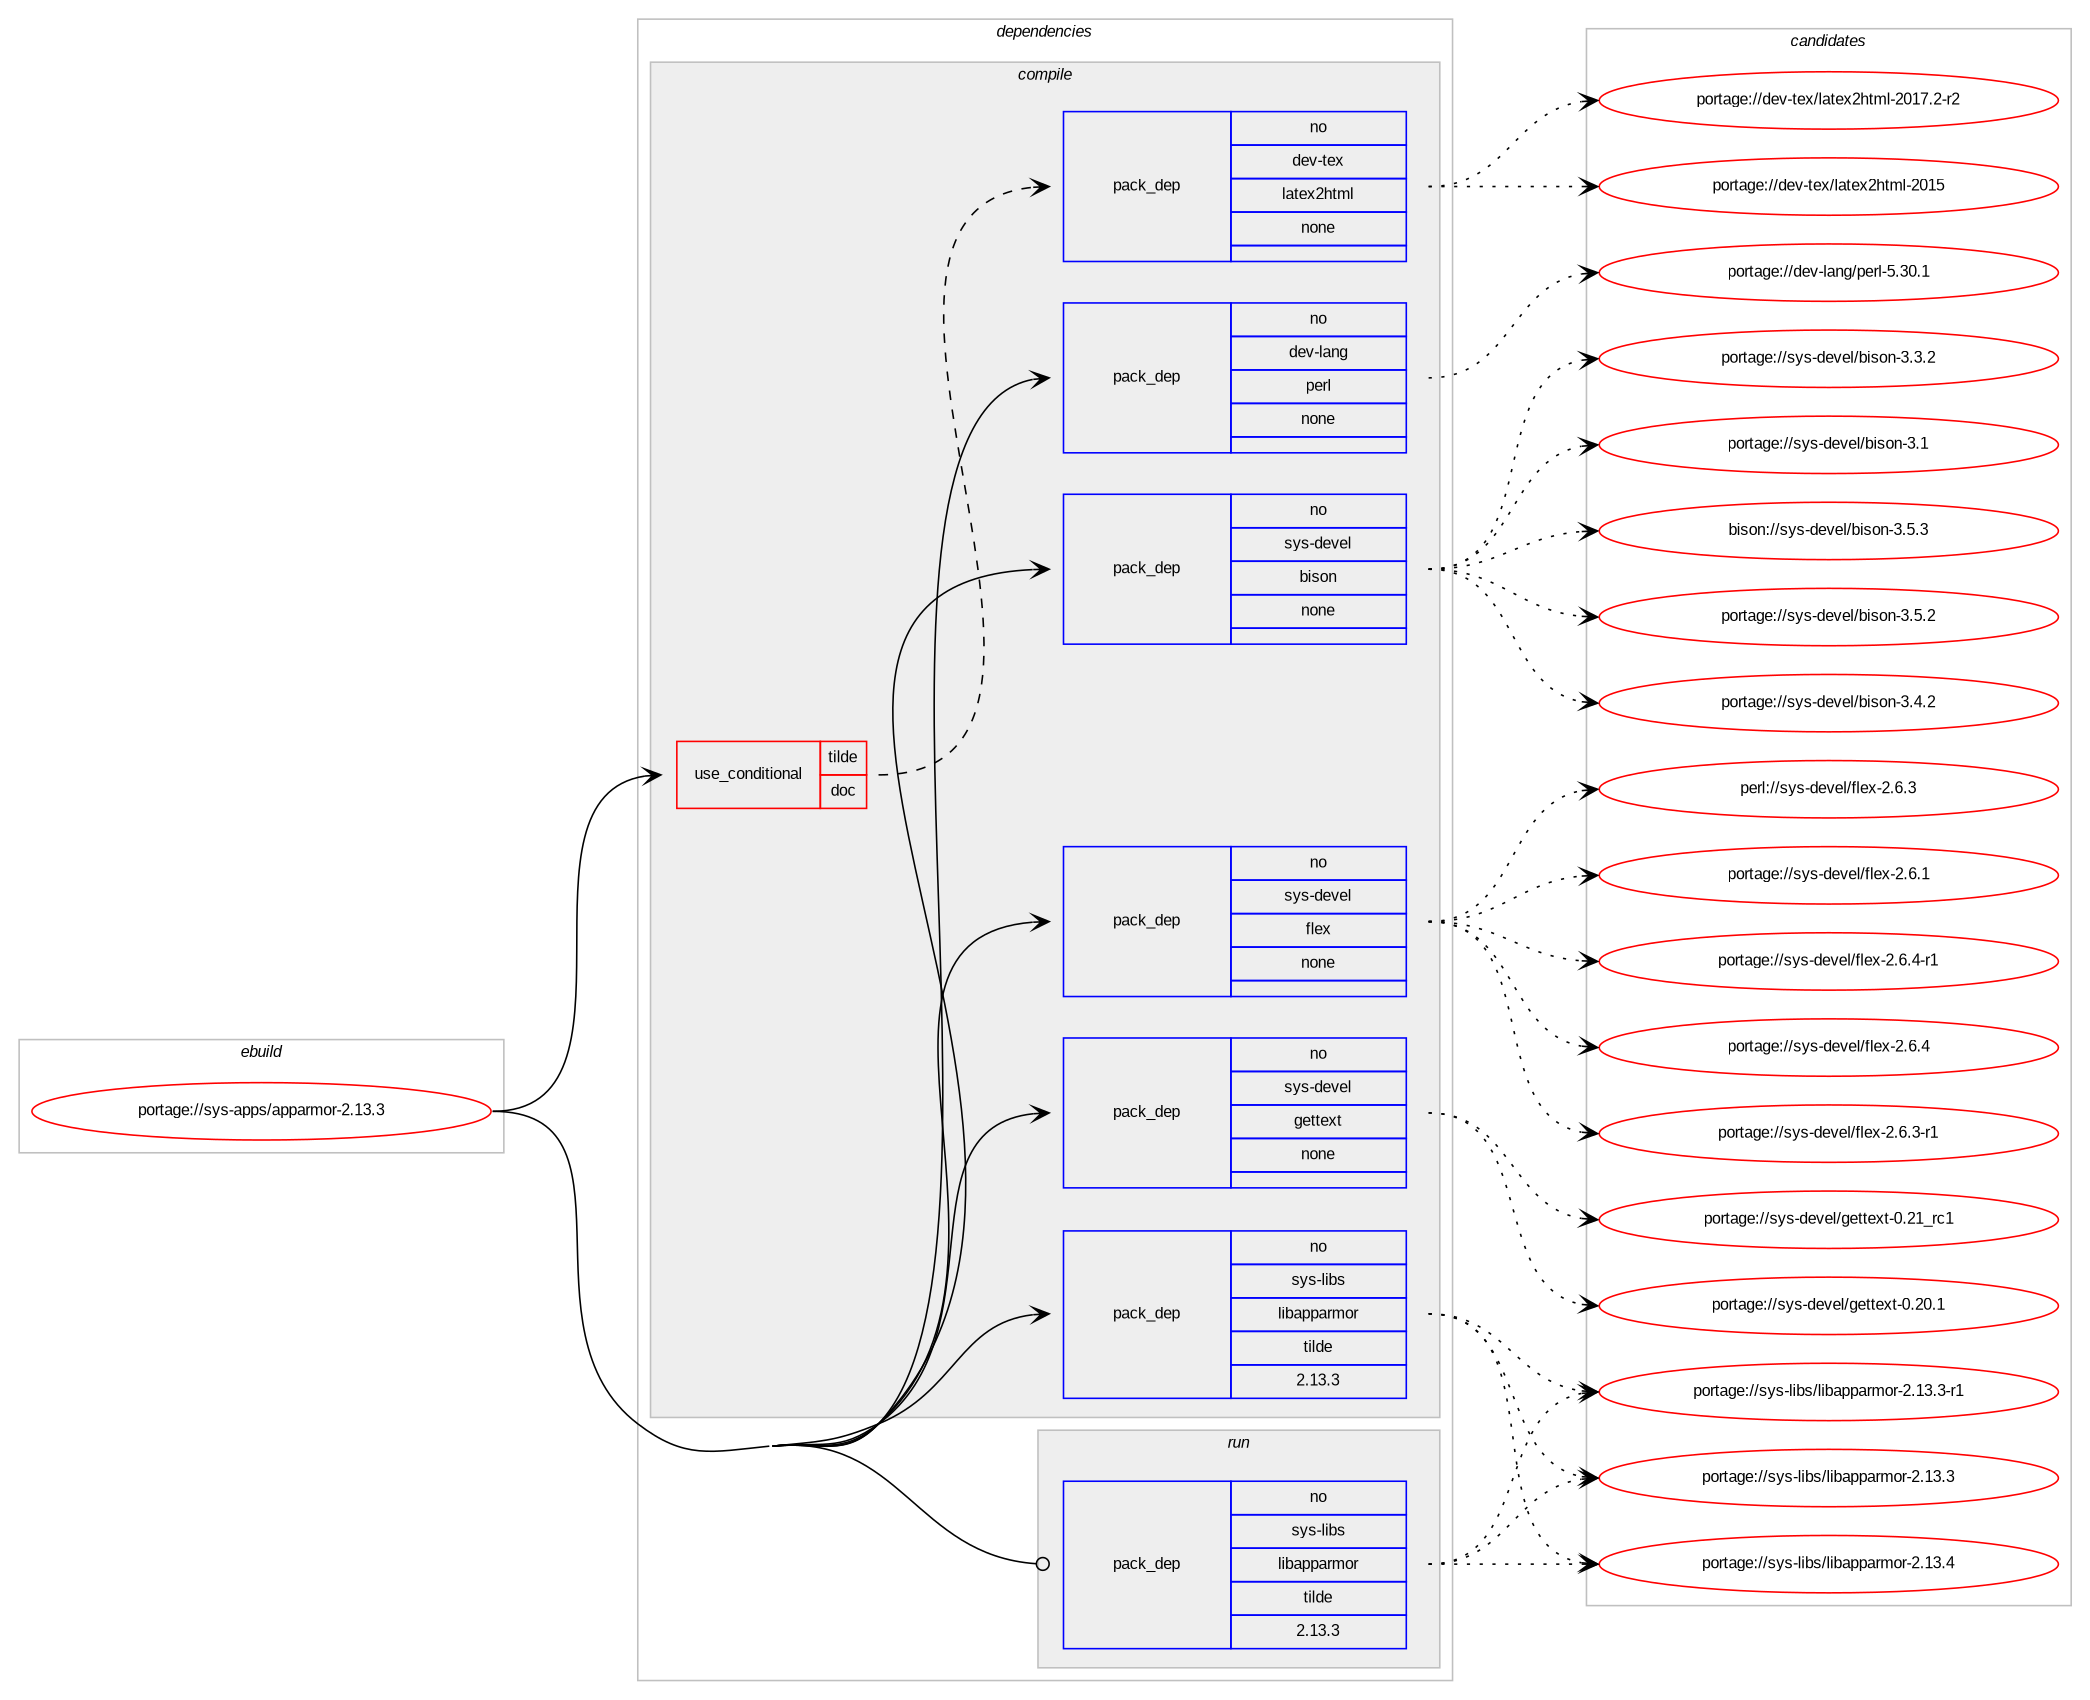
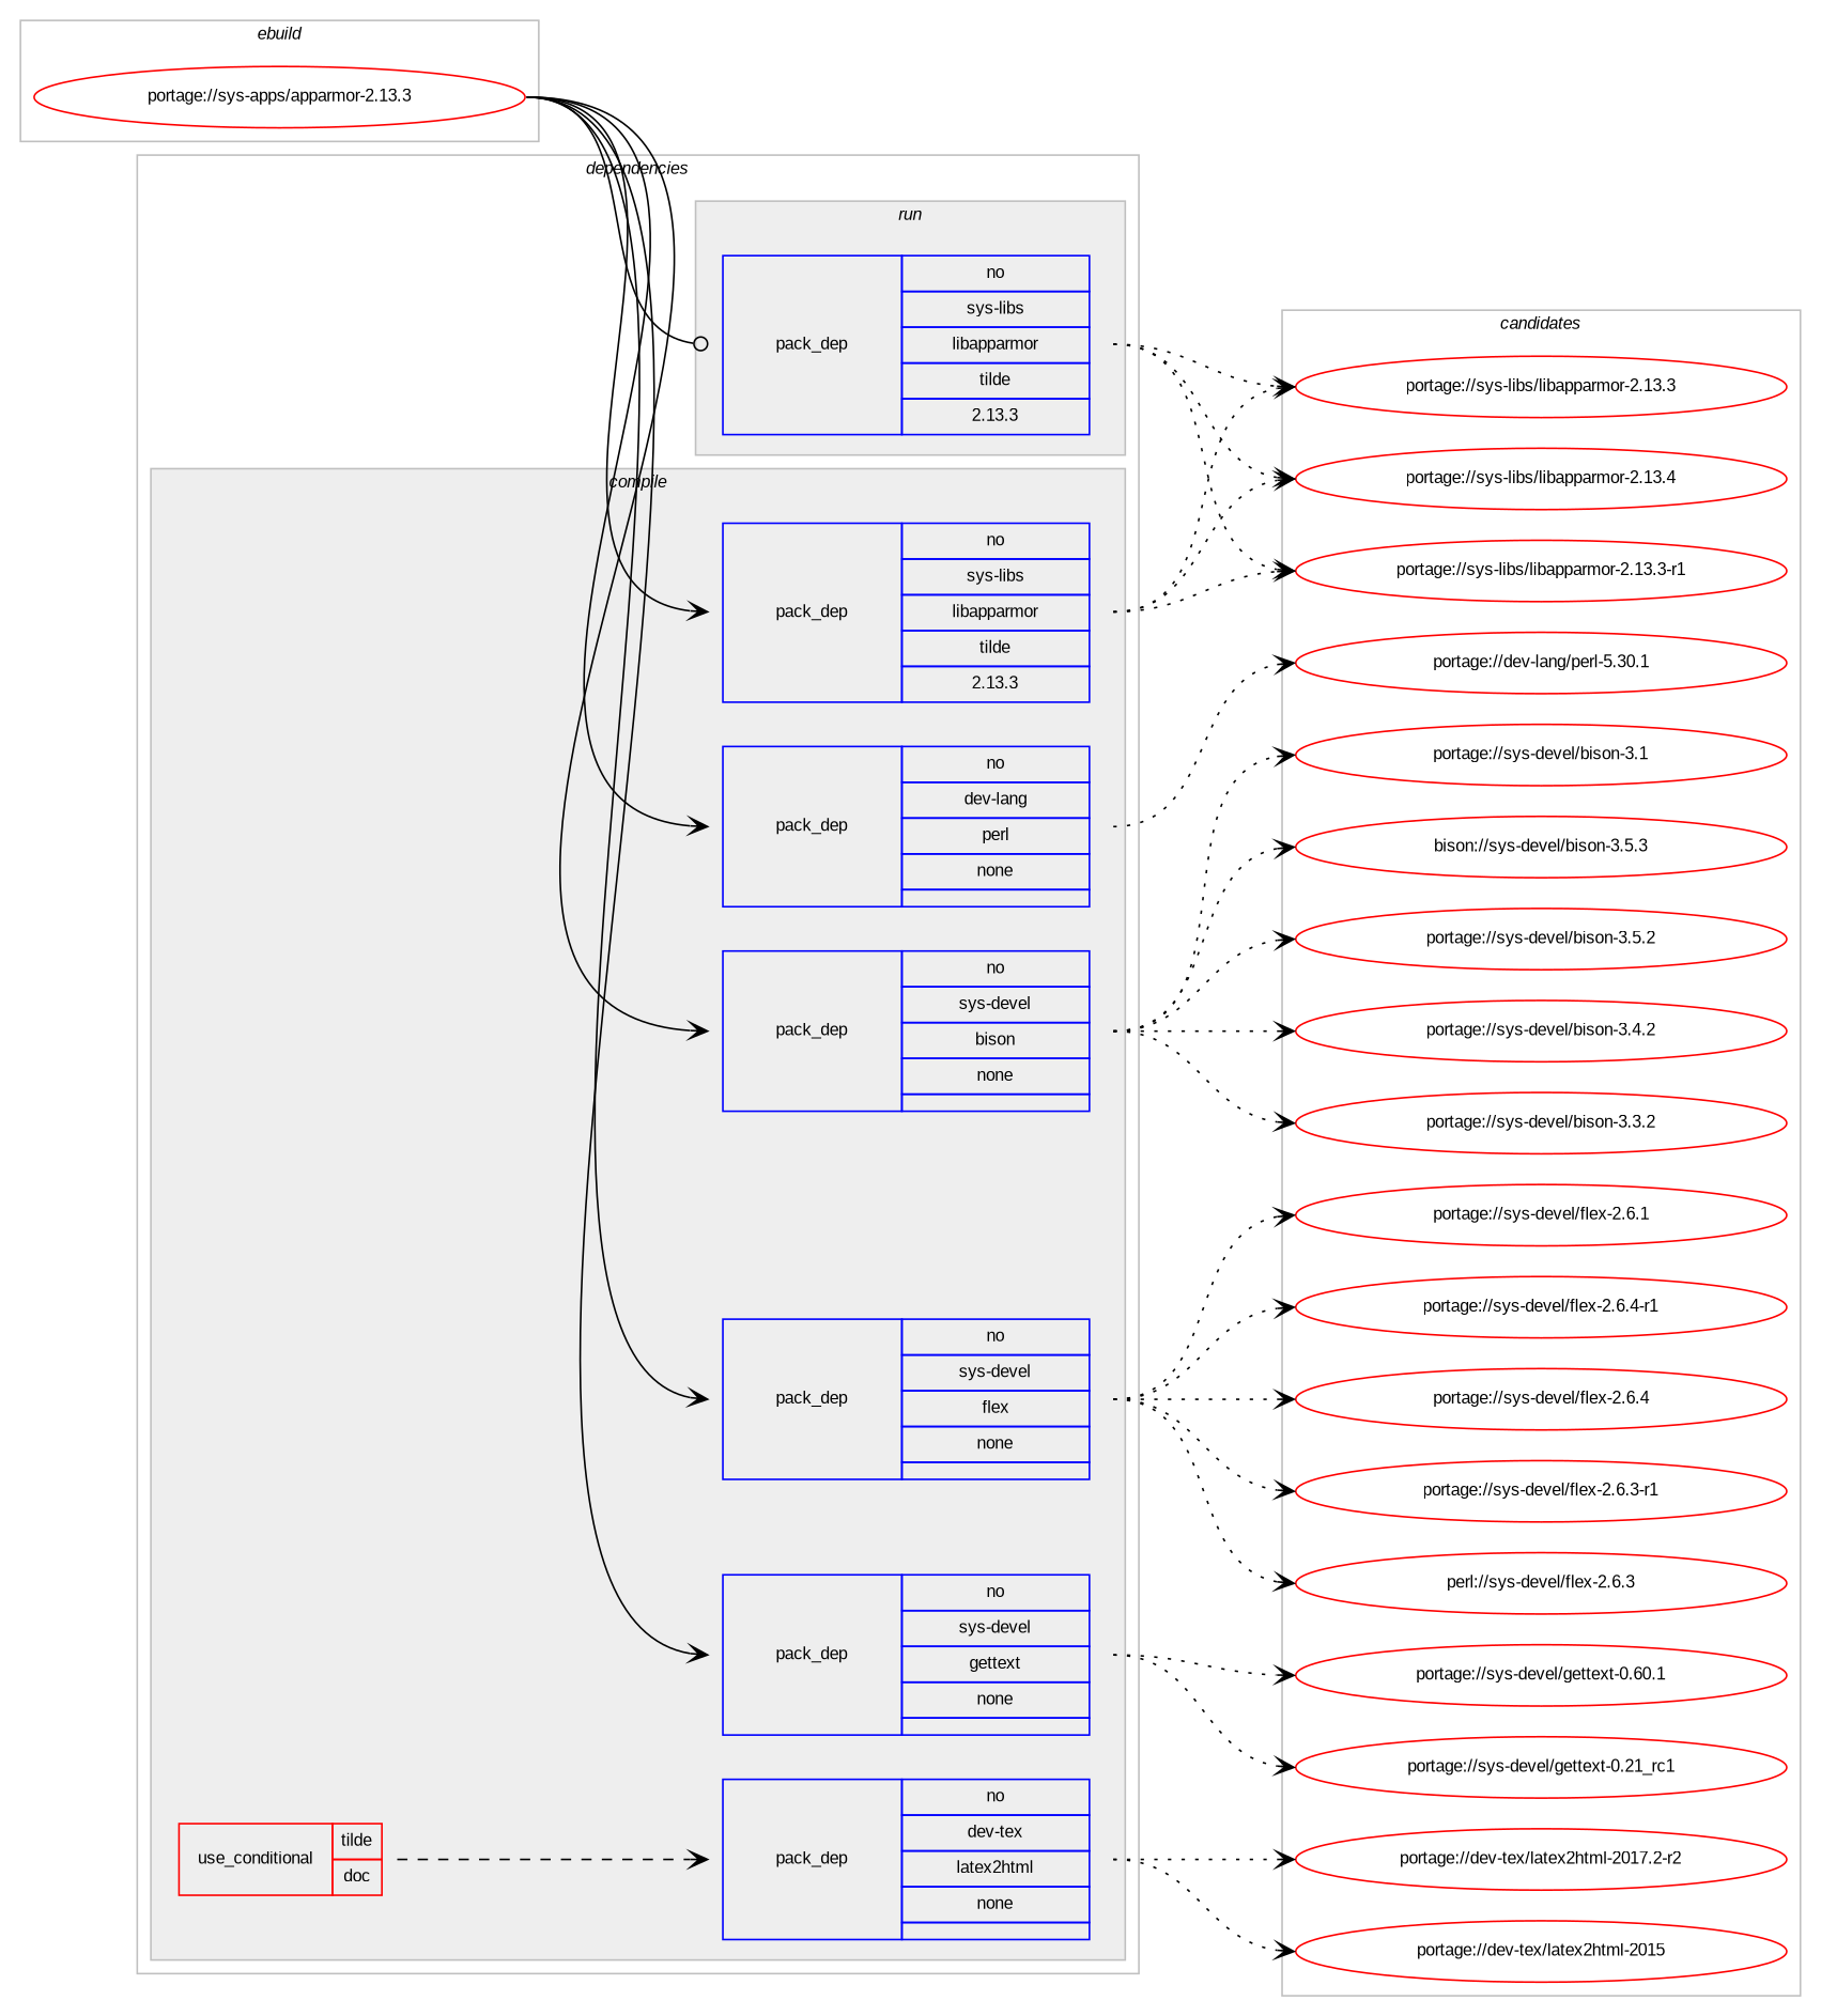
  digraph {
    compound=true
    concentrate=true
    fontname="Liberation Sans"
    fontsize=10
    newrank=true
    rankdir=LR
    ranksep=1.5
    node [color=red fontname="Liberation Sans" fontsize=10]
    edge [arrowhead=vee fontname="Liberation Sans" headport=w style=dotted tailport=e weight=100]
    n1 [label="portage://sys-apps/apparmor-2.13.3" width=4]
    n2 [color=blue label=<<TABLE BORDER="0" CELLBORDER="1" CELLSPACING="0" CELLPADDING="4" WIDTH="220"><TR><TD ROWSPAN="6" CELLPADDING="30">pack_dep</TD></TR><TR><TD WIDTH="110">no</TD></TR><TR><TD>dev-tex</TD></TR><TR><TD>latex2html</TD></TR><TR><TD>none</TD></TR><TR><TD></TD></TR></TABLE>> shape=none]
    n3 [label=<<TABLE BORDER="0" CELLBORDER="1" CELLSPACING="0" CELLPADDING="4"><TR><TD ROWSPAN="3" CELLPADDING="10">use_conditional</TD></TR><TR><TD>tilde</TD></TR><TR><TD>doc</TD></TR></TABLE>> shape=none]
    n4 [color=blue label=<<TABLE BORDER="0" CELLBORDER="1" CELLSPACING="0" CELLPADDING="4" WIDTH="220"><TR><TD ROWSPAN="6" CELLPADDING="30">pack_dep</TD></TR><TR><TD WIDTH="110">no</TD></TR><TR><TD>dev-lang</TD></TR><TR><TD>perl</TD></TR><TR><TD>none</TD></TR><TR><TD></TD></TR></TABLE>> shape=none]
    n5 [color=blue label=<<TABLE BORDER="0" CELLBORDER="1" CELLSPACING="0" CELLPADDING="4" WIDTH="220"><TR><TD ROWSPAN="6" CELLPADDING="30">pack_dep</TD></TR><TR><TD WIDTH="110">no</TD></TR><TR><TD>sys-devel</TD></TR><TR><TD>bison</TD></TR><TR><TD>none</TD></TR><TR><TD></TD></TR></TABLE>> shape=none]
    n6 [color=blue label=<<TABLE BORDER="0" CELLBORDER="1" CELLSPACING="0" CELLPADDING="4" WIDTH="220"><TR><TD ROWSPAN="6" CELLPADDING="30">pack_dep</TD></TR><TR><TD WIDTH="110">no</TD></TR><TR><TD>sys-devel</TD></TR><TR><TD>flex</TD></TR><TR><TD>none</TD></TR><TR><TD></TD></TR></TABLE>> shape=none]
    n7 [color=blue label=<<TABLE BORDER="0" CELLBORDER="1" CELLSPACING="0" CELLPADDING="4" WIDTH="220"><TR><TD ROWSPAN="6" CELLPADDING="30">pack_dep</TD></TR><TR><TD WIDTH="110">no</TD></TR><TR><TD>sys-devel</TD></TR><TR><TD>gettext</TD></TR><TR><TD>none</TD></TR><TR><TD></TD></TR></TABLE>> shape=none]
    n8 [color=blue label=<<TABLE BORDER="0" CELLBORDER="1" CELLSPACING="0" CELLPADDING="4" WIDTH="220"><TR><TD ROWSPAN="6" CELLPADDING="30">pack_dep</TD></TR><TR><TD WIDTH="110">no</TD></TR><TR><TD>sys-libs</TD></TR><TR><TD>libapparmor</TD></TR><TR><TD>tilde</TD></TR><TR><TD>2.13.3</TD></TR></TABLE>> shape=none]
    n9 [color=blue label=<<TABLE BORDER="0" CELLBORDER="1" CELLSPACING="0" CELLPADDING="4" WIDTH="220"><TR><TD ROWSPAN="6" CELLPADDING="30">pack_dep</TD></TR><TR><TD WIDTH="110">no</TD></TR><TR><TD>sys-libs</TD></TR><TR><TD>libapparmor</TD></TR><TR><TD>tilde</TD></TR><TR><TD>2.13.3</TD></TR></TABLE>> shape=none]
    n10 [label="portage://dev-tex/latex2html-2017.2-r2" width=4]
    n11 [label="portage://dev-tex/latex2html-2015" width=4]
    n12 [label="portage://dev-lang/perl-5.30.1" width=4]
    n13 [label="bison://sys-devel/bison-3.5.3" width=4]
    n14 [label="portage://sys-devel/bison-3.5.2" width=4]
    n15 [label="portage://sys-devel/bison-3.4.2" width=4]
    n16 [label="portage://sys-devel/bison-3.3.2" width=4]
    n17 [label="portage://sys-devel/bison-3.1" width=4]
    n18 [label="portage://sys-devel/flex-2.6.4-r1" width=4]
    n19 [label="portage://sys-devel/flex-2.6.4" width=4]
    n20 [label="portage://sys-devel/flex-2.6.3-r1" width=4]
    n21 [label="perl://sys-devel/flex-2.6.3" width=4]
    n22 [label="portage://sys-devel/flex-2.6.1" width=4]
    n23 [label="portage://sys-devel/gettext-0.21_rc1" width=4]
-   n24 [label="portage://sys-devel/gettext-0.20.1" width=4]
+   n24 [label="portage://sys-devel/gettext-0.60.1" width=4]
    n25 [label="portage://sys-libs/libapparmor-2.13.4" width=4]
    n26 [label="portage://sys-libs/libapparmor-2.13.3-r1" width=4]
    n27 [label="portage://sys-libs/libapparmor-2.13.3" width=4]
    subgraph cluster_1 {
      color=gray
      label=<<i>ebuild</i>>
      rank=same
      n1
    }
    subgraph cluster_2 {
      color=gray
      label=<<i>dependencies</i>>
      subgraph cluster_3 {
        color=gray
        fillcolor="#eeeeee"
        label=<<i>compile</i>>
        style=filled
        subgraph sub_4 {
          color=gray
          fillcolor="#eeeeee"
          label=<<i>compile</i>>
          style=filled
          n3
          subgraph sub_5 {
            color=gray
            fillcolor="#eeeeee"
            label=<<i>compile</i>>
            style=filled
            n2
          }
        }
        subgraph sub_6 {
          color=gray
          fillcolor="#eeeeee"
          label=<<i>compile</i>>
          style=filled
          n4
        }
        subgraph sub_7 {
          color=gray
          fillcolor="#eeeeee"
          label=<<i>compile</i>>
          style=filled
          n5
        }
        subgraph sub_8 {
          color=gray
          fillcolor="#eeeeee"
          label=<<i>compile</i>>
          style=filled
          n6
        }
        subgraph sub_9 {
          color=gray
          fillcolor="#eeeeee"
          label=<<i>compile</i>>
          style=filled
          n7
        }
        subgraph sub_10 {
          color=gray
          fillcolor="#eeeeee"
          label=<<i>compile</i>>
          style=filled
          n8
        }
      }
      subgraph cluster_11 {
        color=gray
        fillcolor="#eeeeee"
        label=<<i>compile and run</i>>
        style=filled
      }
      subgraph cluster_12 {
        color=gray
        fillcolor="#eeeeee"
        label=<<i>run</i>>
        style=filled
        subgraph sub_13 {
          color=gray
          fillcolor="#eeeeee"
          label=<<i>run</i>>
          style=filled
          n9
        }
      }
    }
    subgraph cluster_14 {
      color=gray
      label=<<i>candidates</i>>
      rank=same
      subgraph sub_15 {
        color=black
        label=<<i>candidates</i>>
        nodesep=1
        rank=same
        n10
        n11
      }
      subgraph sub_16 {
        color=black
        label=<<i>candidates</i>>
        nodesep=1
        rank=same
        n12
      }
      subgraph sub_17 {
        color=black
        label=<<i>candidates</i>>
        nodesep=1
        rank=same
        n13
        n14
        n15
        n16
        n17
      }
      subgraph sub_18 {
        color=black
        label=<<i>candidates</i>>
        nodesep=1
        rank=same
        n18
        n19
        n20
        n21
        n22
      }
      subgraph sub_19 {
        color=black
        label=<<i>candidates</i>>
        nodesep=1
        rank=same
        n23
        n24
      }
      subgraph sub_20 {
        color=black
        label=<<i>candidates</i>>
        nodesep=1
        rank=same
        n25
        n26
        n27
      }
      subgraph sub_21 {
        color=black
        label=<<i>candidates</i>>
        nodesep=1
        rank=same
        n25
        n26
        n27
      }
    }
-   n1 -> n3 [style=solid weight=20]
    n1 -> n4 [style=solid weight=20]
    n1 -> n5 [style=solid weight=20]
    n1 -> n6 [style=solid weight=20]
    n1 -> n7 [style=solid weight=20]
    n1 -> n8 [style=solid weight=20]
    n1 -> n9 [arrowhead=odot style=solid weight=20]
    n2 -> n10
    n2 -> n11
    n3 -> n2 [style=dashed weight=20]
    n4 -> n12
    n5 -> n13
    n5 -> n14
    n5 -> n15
    n5 -> n16
    n5 -> n17
    n6 -> n18
    n6 -> n19
    n6 -> n20
    n6 -> n21
    n6 -> n22
    n7 -> n23
    n7 -> n24
    n8 -> n25
    n8 -> n26
    n8 -> n27
    n9 -> n25
    n9 -> n26
    n9 -> n27
  }
